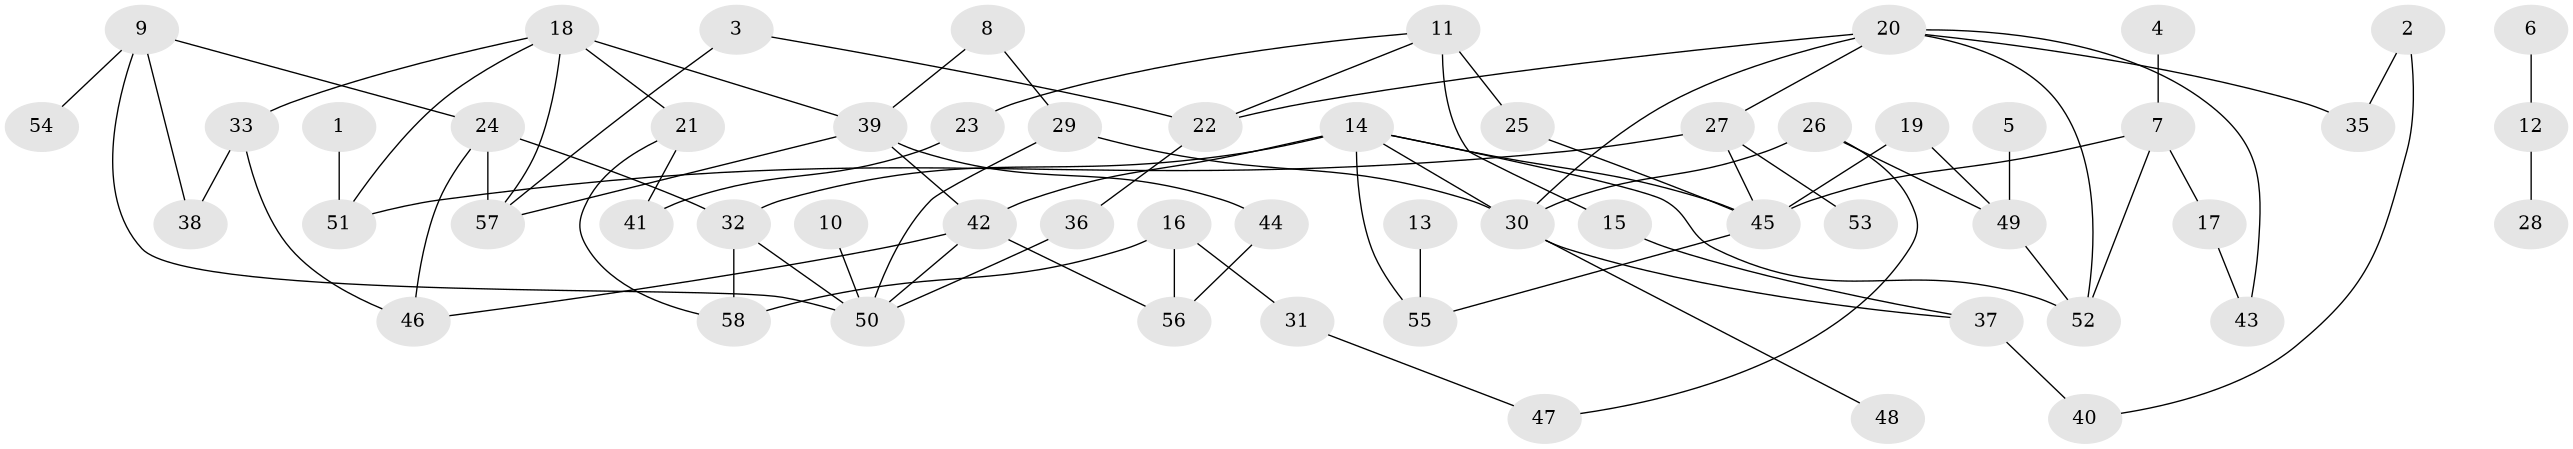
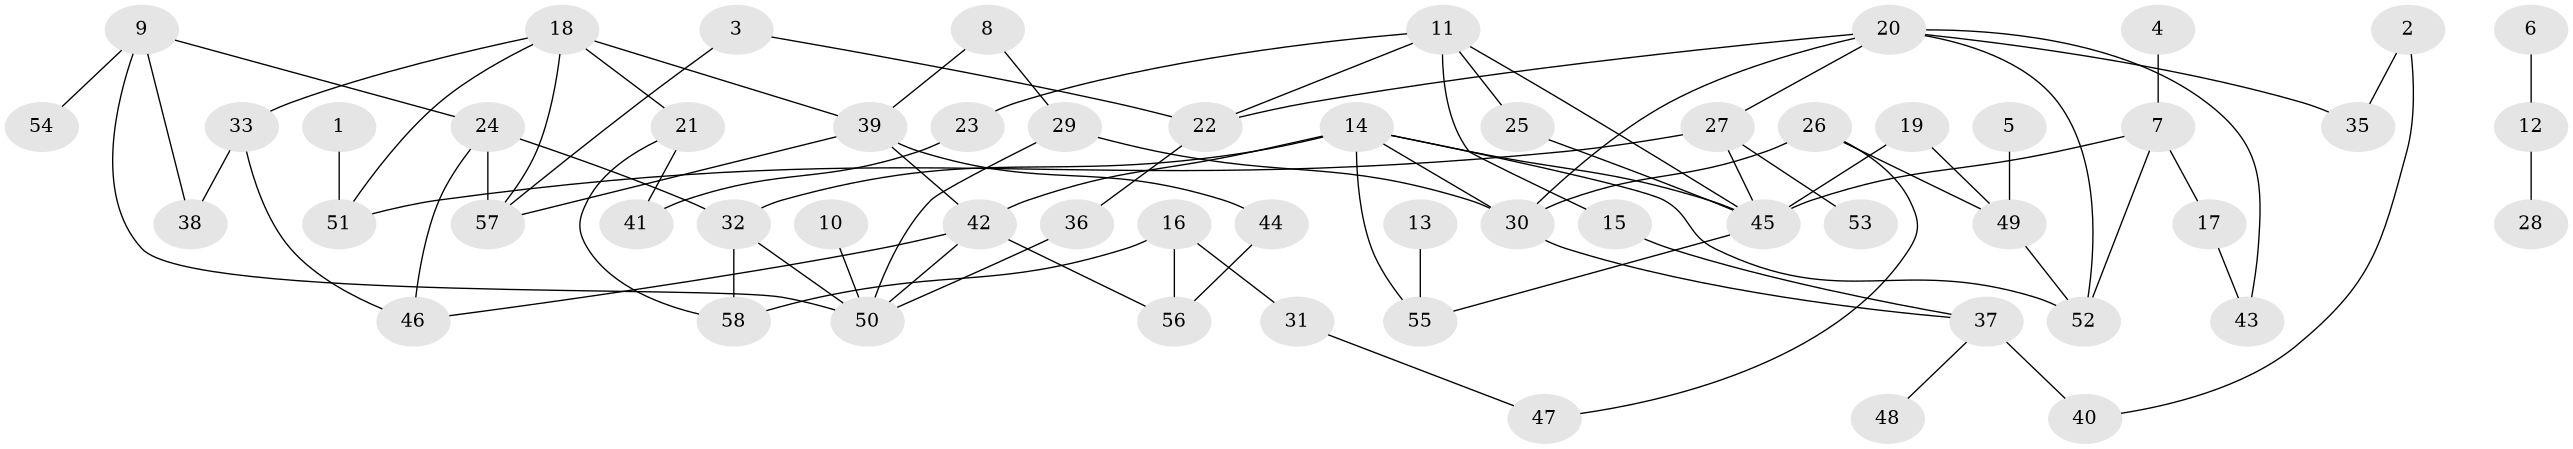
  graph {
    node [color=gray90 style=filled]
    1
    51
    2
    35
    40
    3
    22
    57
    36
    4
    7
    17
    45
    52
    5
    49
    6
    12
    28
    43
    55
    8
    29
    39
    50
    30
    42
    44
    9
    24
    38
    54
    32
    46
    10
    11
    15
    23
    25
    37
    41
    13
    14
    48
    58
    56
    16
    31
    47
    18
    21
    33
    19
    20
    27
    53
    26
    1 -- 51
    2 -- 35
    2 -- 40
    3 -- 22
    3 -- 57
    22 -- 36
    36 -- 50
    4 -- 7
    7 -- 17
    7 -- 45
    7 -- 52
    17 -- 43
    45 -- 55
    5 -- 49
    49 -- 52
    6 -- 12
    12 -- 28
    8 -- 29
    8 -- 39
    29 -- 50
    29 -- 30
    39 -- 57
    39 -- 42
    39 -- 44
    30 -- 37
-   30 -- 48
+   37 -- 48
    42 -- 50
    42 -- 46
    42 -- 56
    44 -- 56
    9 -- 50
    9 -- 24
    9 -- 38
    9 -- 54
    24 -- 57
    24 -- 32
    24 -- 46
    32 -- 50
    32 -- 58
    10 -- 50
    11 -- 22
+   11 -- 45
    11 -- 15
    11 -- 23
    11 -- 25
    15 -- 37
    23 -- 41
    25 -- 45
    37 -- 40
    13 -- 55
    14 -- 45
    14 -- 52
    14 -- 55
    14 -- 30
    14 -- 42
    14 -- 32
    16 -- 58
    16 -- 56
    16 -- 31
    31 -- 47
    18 -- 51
    18 -- 57
    18 -- 39
    18 -- 21
    18 -- 33
    21 -- 41
    21 -- 58
    33 -- 38
    33 -- 46
    19 -- 45
    19 -- 49
    20 -- 35
    20 -- 22
    20 -- 52
    20 -- 43
    20 -- 30
    20 -- 27
    27 -- 51
    27 -- 45
    27 -- 53
    26 -- 49
    26 -- 30
    26 -- 47
  }
